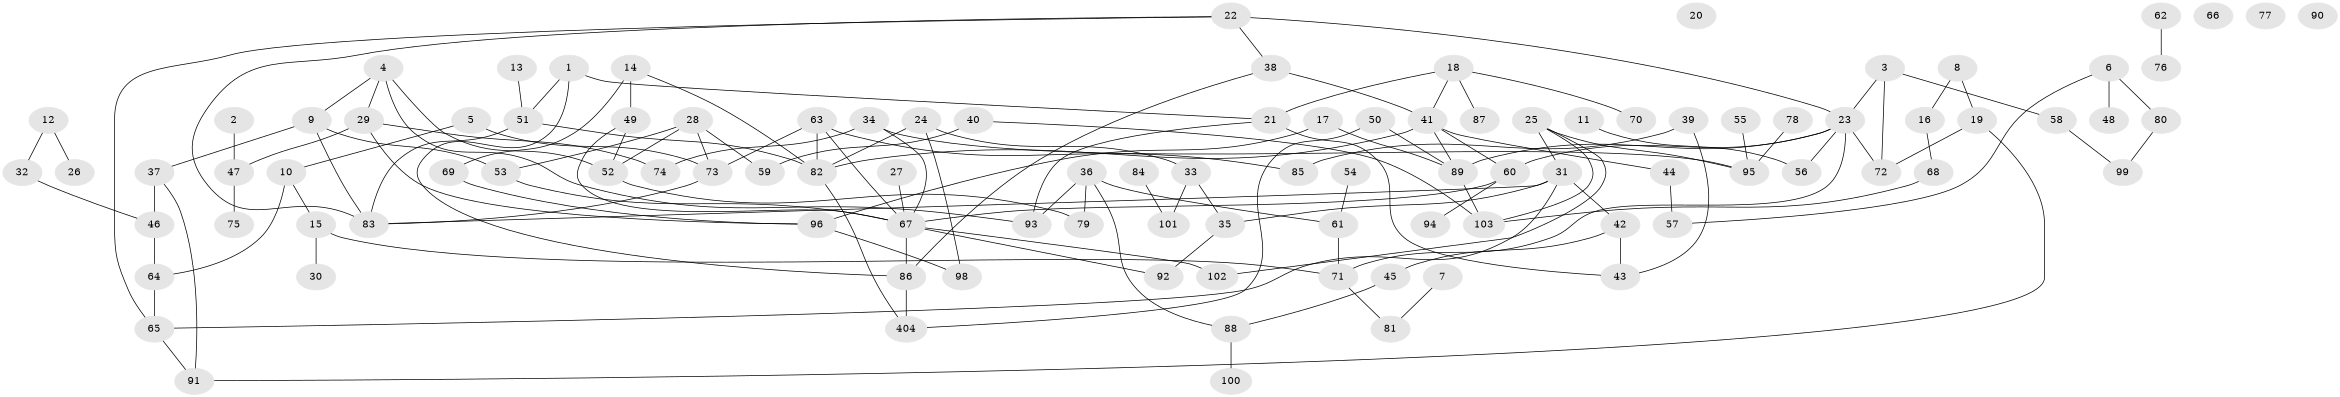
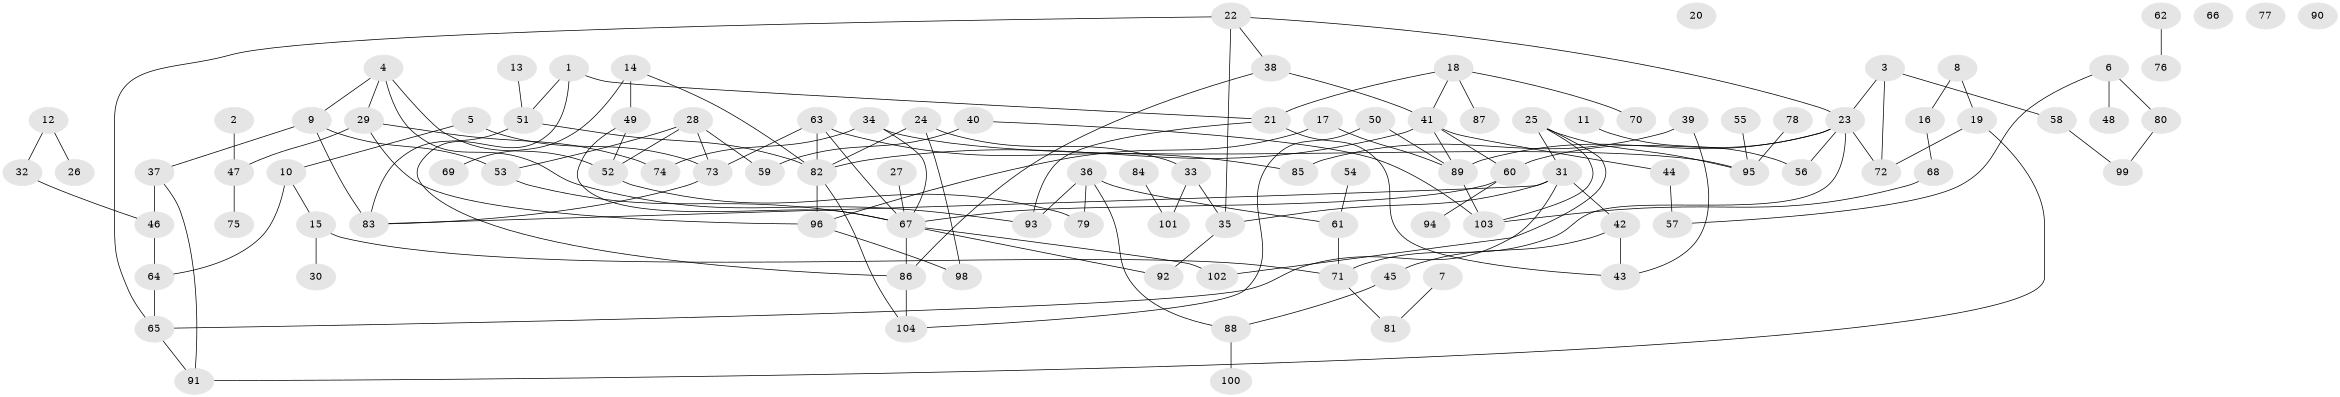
  graph {
    node [color=gray90 style=filled]
    1
    21
    51
    86
    93
    43
    83
    82
-   104 [label=404]
+   104
    2
    47
    75
    3
    23
    58
    72
    56
    71
    60
    89
    99
    4
    9
    29
    52
    37
    53
    96
    74
    79
    5
    10
    73
    15
    64
    6
    48
    57
    80
    7
    81
    8
    16
    19
    68
    91
    46
    67
    30
    65
    11
    12
    26
    32
    13
    14
    49
    69
    103
    17
    44
    98
    18
    41
    70
    87
    20
    22
    35
    38
    92
    94
    24
    33
    101
    25
    31
    95
    102
    42
    27
    28
    59
    45
    34
    36
    61
    88
    100
    39
    85
    40
    50
    54
    55
    62
    76
    63
    66
    77
    78
    84
    90
    1 -- 21
    1 -- 51
    1 -- 86
    21 -- 93
    21 -- 43
    51 -- 83
    51 -- 82
    86 -- 104
    82 -- 104
    2 -- 47
    47 -- 75
    3 -- 23
    3 -- 58
    3 -- 72
    23 -- 72
    23 -- 56
    23 -- 71
    23 -- 60
    23 -- 89
    58 -- 99
    71 -- 81
    60 -- 67
    60 -- 94
    89 -- 103
    4 -- 93
    4 -- 9
    4 -- 29
    4 -- 52
    9 -- 83
    9 -- 37
    9 -- 53
    29 -- 47
    29 -- 96
    29 -- 74
    52 -- 79
    37 -- 91
    37 -- 46
    53 -- 67
    96 -- 98
    5 -- 10
    5 -- 73
    10 -- 15
    10 -- 64
    73 -- 83
    15 -- 71
    15 -- 30
    64 -- 65
    6 -- 48
    6 -- 57
    6 -- 80
    80 -- 99
    7 -- 81
    8 -- 16
    8 -- 19
    16 -- 68
    19 -- 72
    19 -- 91
    68 -- 103
    46 -- 64
    67 -- 86
    67 -- 92
    67 -- 102
    65 -- 91
    11 -- 56
    12 -- 26
    12 -- 32
    32 -- 46
    13 -- 51
    14 -- 82
    14 -- 49
    14 -- 69
    49 -- 52
    49 -- 67
-   69 -- 96
+   82 -- 96
    17 -- 89
    17 -- 96
    44 -- 57
    18 -- 21
    18 -- 41
    18 -- 70
    18 -- 87
    41 -- 82
    41 -- 60
    41 -- 89
    41 -- 44
    22 -- 23
    22 -- 65
-   22 -- 83
+   22 -- 35
    22 -- 38
    35 -- 92
    38 -- 86
    38 -- 41
    24 -- 82
    24 -- 98
    24 -- 33
    33 -- 35
    33 -- 101
    25 -- 103
    25 -- 31
    25 -- 95
    25 -- 102
    31 -- 83
    31 -- 65
    31 -- 35
    31 -- 42
    42 -- 43
    42 -- 45
    27 -- 67
    28 -- 52
    28 -- 53
    28 -- 73
    28 -- 59
    45 -- 88
    34 -- 74
    34 -- 67
    34 -- 95
    36 -- 93
    36 -- 79
    36 -- 61
    36 -- 88
    61 -- 71
    88 -- 100
    39 -- 43
    39 -- 85
    40 -- 103
    40 -- 59
    50 -- 104
    50 -- 89
    54 -- 61
    55 -- 95
    62 -- 76
    63 -- 82
    63 -- 73
    63 -- 67
    63 -- 85
    78 -- 95
    84 -- 101
  }
